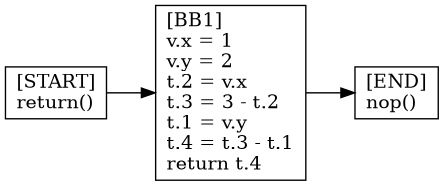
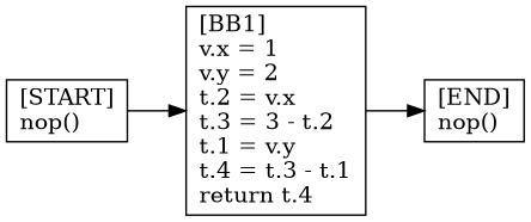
  digraph {
    rankdir=LR
    node [shape=box]
    n1 [label="[END]\lnop()\l"]
-   n2 [label="[START]\lreturn()\l"]
+   n2 [label="[START]\lnop()\l"]
    n3 [label="[BB1]\lv.x = 1\lv.y = 2\lt.2 = v.x\lt.3 = 3 - t.2\lt.1 = v.y\lt.4 = t.3 - t.1\lreturn t.4\l"]
    n2 -> n3
    n3 -> n1
  }
